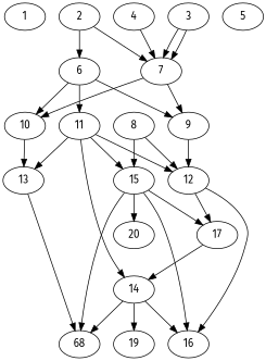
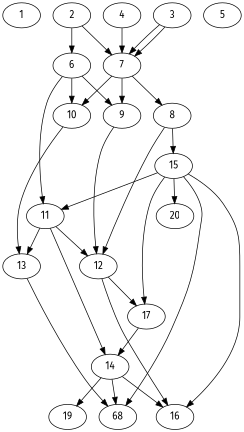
  digraph {
    fontname="Fira Sans"
    node [alpha=0.16 fontname="Fira Sans"]
    edge [fontname="Fira Sans"]
    1 [alpha=0.19 expect_size=15980544]
    2 [expect_size=32525312]
    6 [alpha=0.13 expect_size=35823616]
    7 [alpha=0.05 expect_size=7598080]
    9 [alpha=0.02 expect_size=24761344]
    10 [alpha=0.13 expect_size=35589120]
    11 [alpha=0.09 expect_size=23896064]
    8 [alpha=0.05 expect_size=8469504]
    12 [alpha=0.08 expect_size=22089728]
    13 [alpha=0.12 expect_size=13342720]
    15 [alpha=0.04 expect_size=43423744]
    14 [alpha=0.02 expect_size=50041856]
    3 [expect_size=14474240]
    4 [alpha=0.17 expect_size=27770880]
    5 [alpha=0.01 expect_size=18142208]
    16 [alpha=0.12 expect_size=46711808]
    17 [alpha=0.08 expect_size=30104576]
    n18 [alpha=0.06 expect_size=41653248 label=68]
    20 [alpha=0.15 expect_size=12272640]
    19 [alpha=0.14 expect_size=6533120]
    2 -> 6
    2 -> 7
    6 -> 9
    6 -> 10
    6 -> 11
    7 -> 9
    7 -> 10
+   7 -> 8
    9 -> 12
    10 -> 13
    11 -> 12
    11 -> 13
-   11 -> 15
+   15 -> 11
    11 -> 14
    8 -> 12
    8 -> 15
    12 -> 16
    12 -> 17
    13 -> n18
    15 -> 16
    15 -> 17
    15 -> n18
    15 -> 20
    14 -> 16
    14 -> n18
    14 -> 19
    3 -> 7
    3 -> 7
    4 -> 7
    17 -> 14
  }
